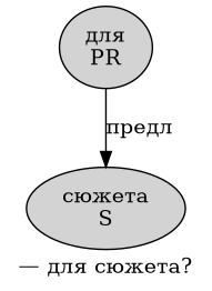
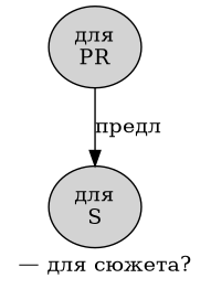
  digraph {
    label="— для сюжета?"
    node [fillcolor=lightgray penwidth=1 shape=ellipse style=filled]
    n1 [label="для\nPR"]
-   n2 [label="сюжета\nS"]
+   n2 [label="для\nS"]
    n1 -> n2 [label="предл"]
  }
